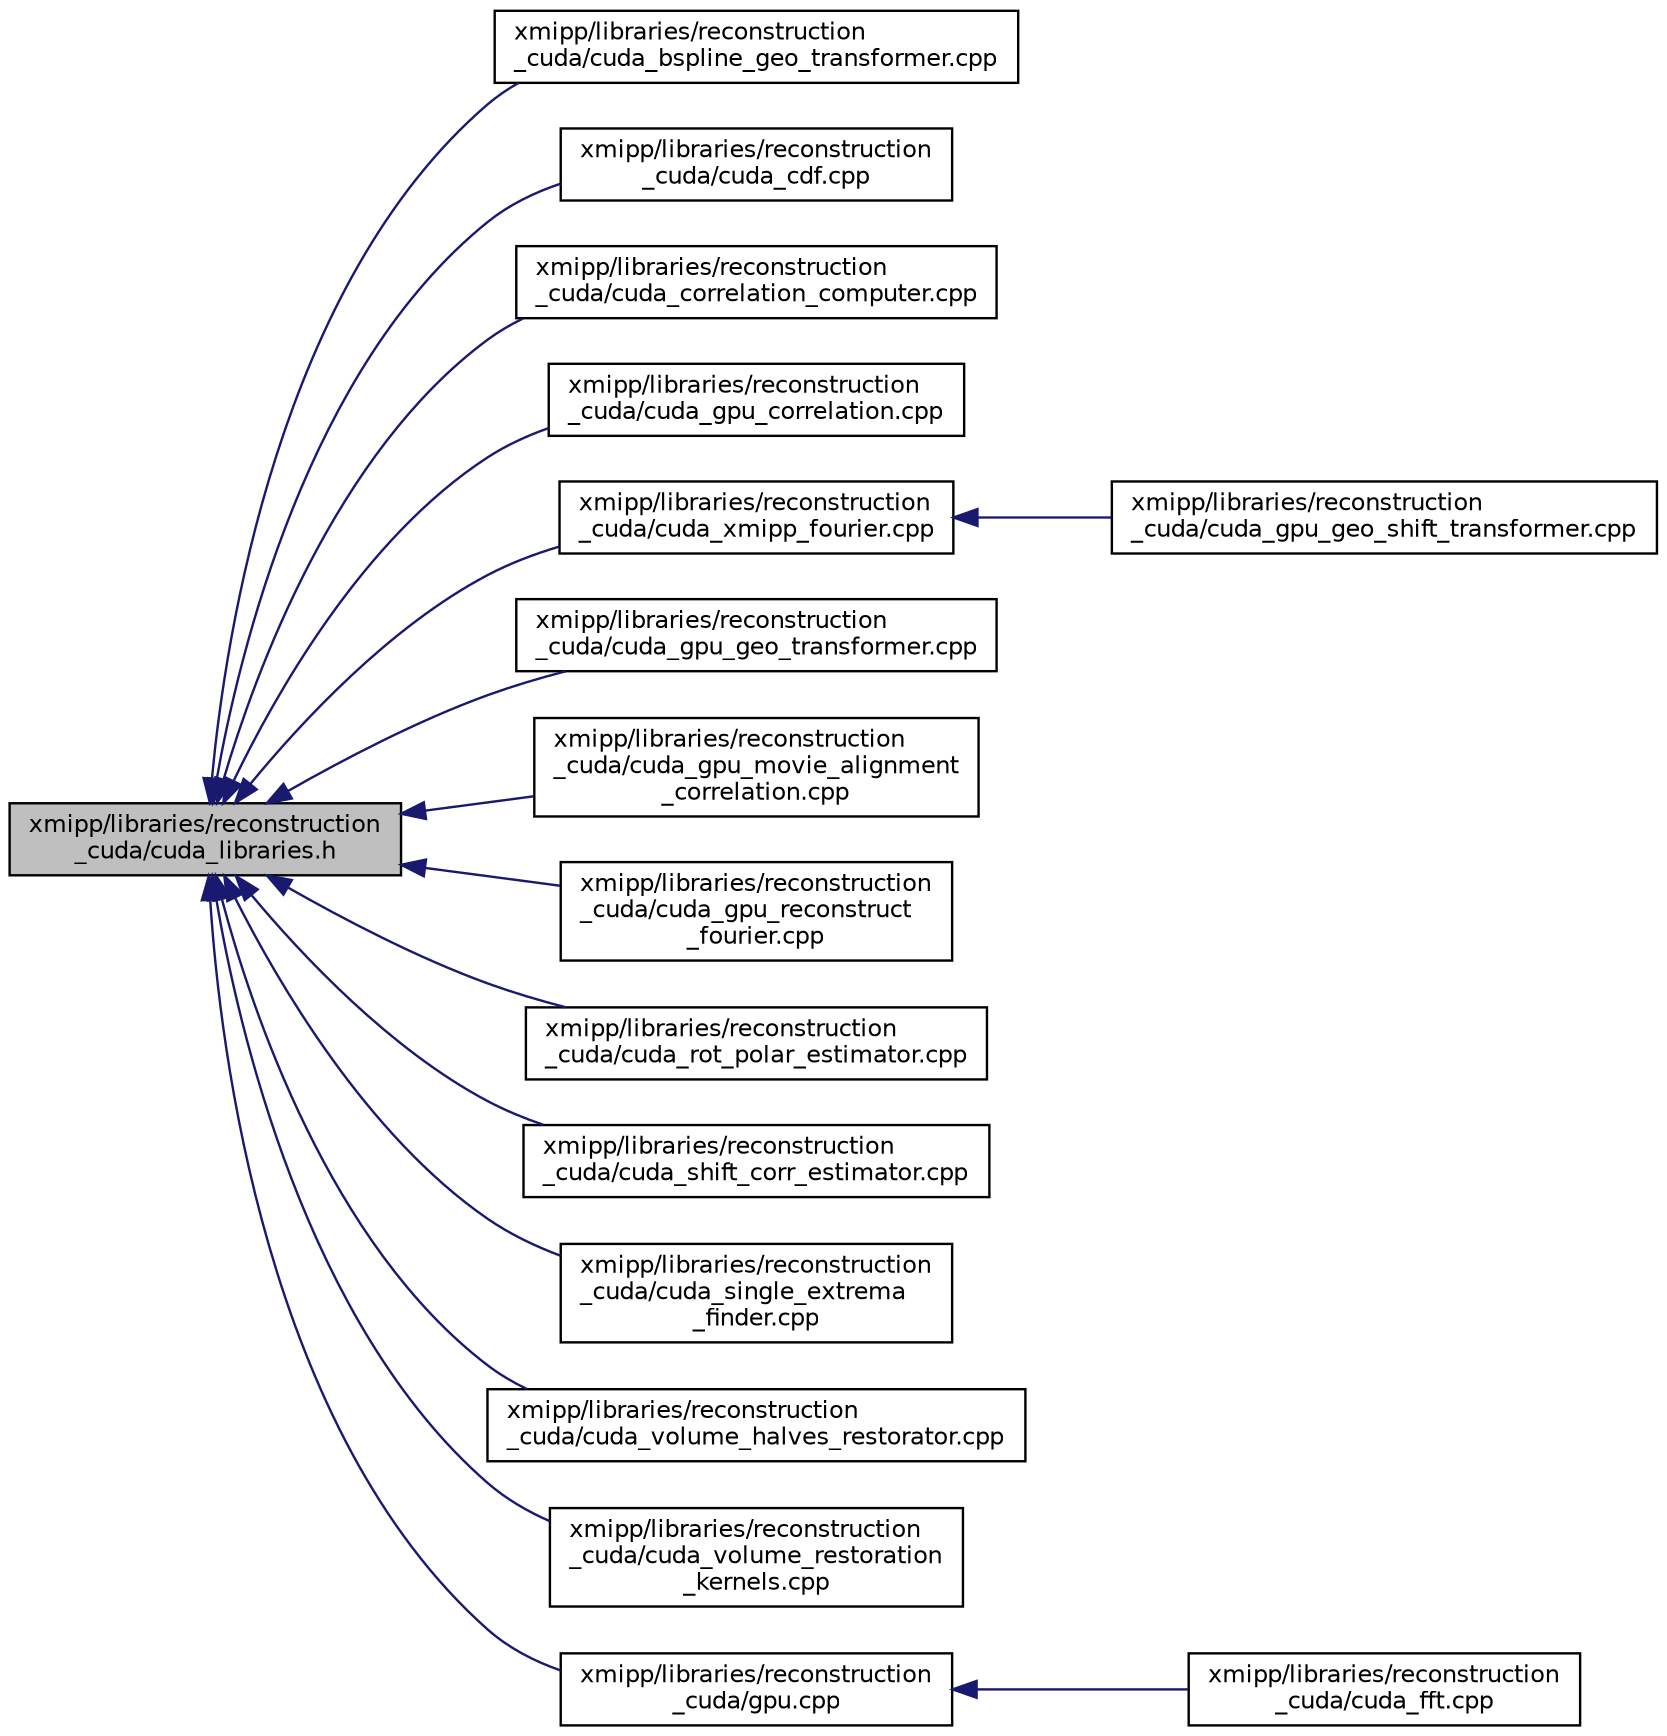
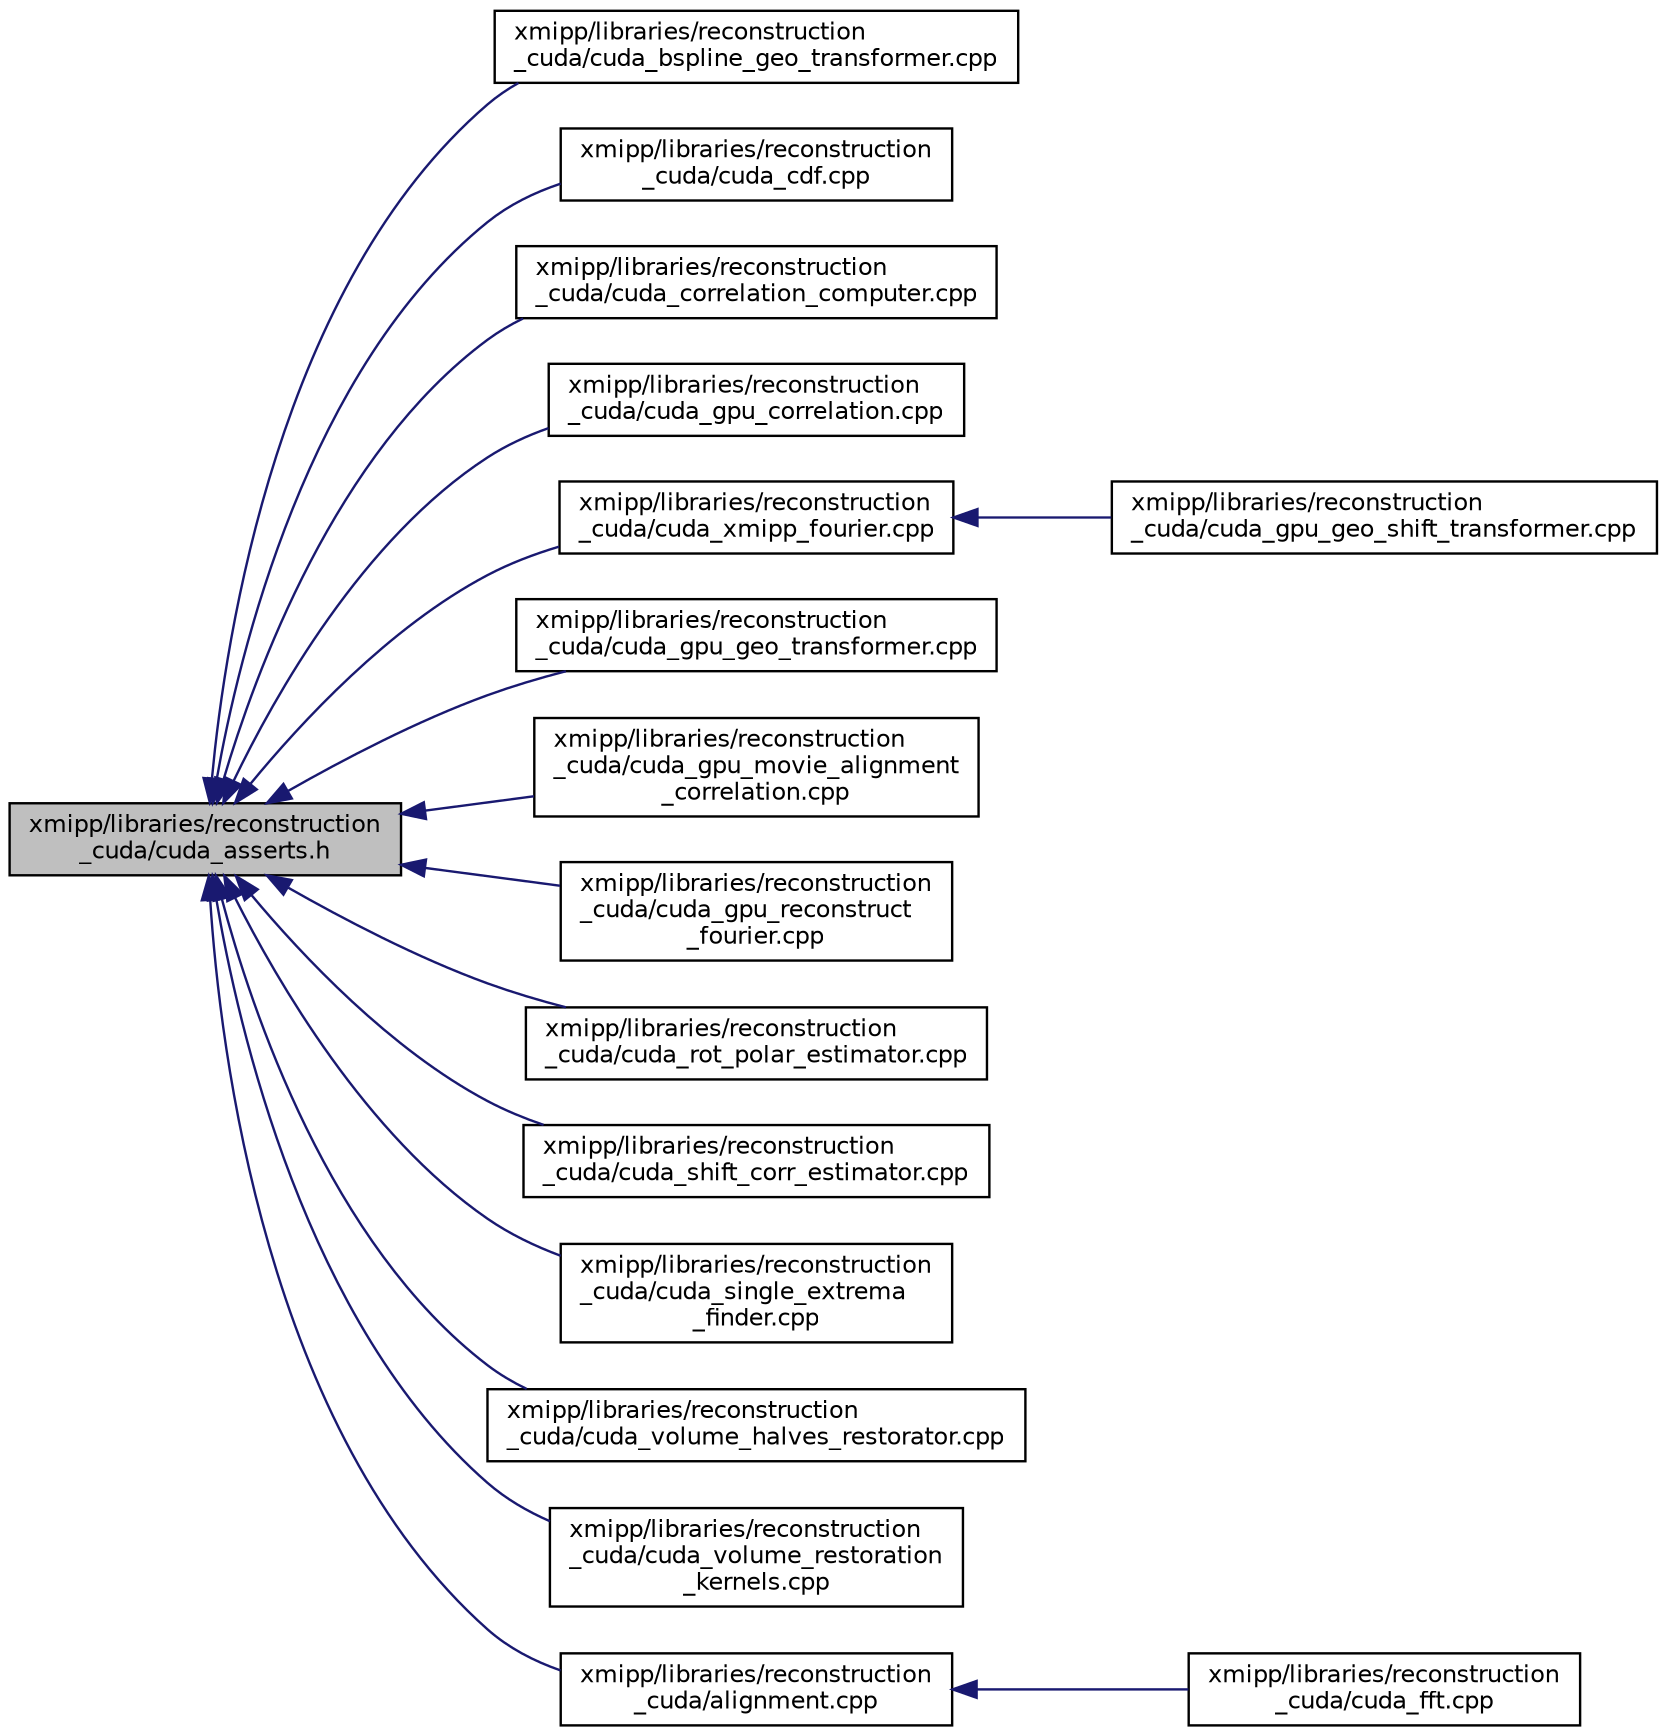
  digraph {
    rankdir=LR
    node [color=black fillcolor=white fontname=Helvetica fontsize=10 shape=record style=filled]
    edge [color=midnightblue dir=back fontname=Helvetica fontsize=10 labelfontname=Helvetica labelfontsize=10 style=solid]
-   n1 [fillcolor=grey75 fontcolor=black height=0.2 label="xmipp/libraries/reconstruction\l_cuda/cuda_libraries.h" width=0.4]
+   n1 [fillcolor=grey75 fontcolor=black height=0.2 label="xmipp/libraries/reconstruction\l_cuda/cuda_asserts.h" width=0.4]
    n2 [height=0.2 label="xmipp/libraries/reconstruction\l_cuda/cuda_bspline_geo_transformer.cpp" width=0.4]
    n3 [height=0.2 label="xmipp/libraries/reconstruction\l_cuda/cuda_cdf.cpp" width=0.4]
    n4 [height=0.2 label="xmipp/libraries/reconstruction\l_cuda/cuda_correlation_computer.cpp" width=0.4]
    n5 [height=0.2 label="xmipp/libraries/reconstruction\l_cuda/cuda_gpu_correlation.cpp" width=0.4]
    n6 [height=0.2 label="xmipp/libraries/reconstruction\l_cuda/cuda_xmipp_fourier.cpp" width=0.4]
    n7 [height=0.2 label="xmipp/libraries/reconstruction\l_cuda/cuda_gpu_geo_transformer.cpp" width=0.4]
    n8 [height=0.2 label="xmipp/libraries/reconstruction\l_cuda/cuda_gpu_movie_alignment\l_correlation.cpp" width=0.4]
    n9 [height=0.2 label="xmipp/libraries/reconstruction\l_cuda/cuda_gpu_reconstruct\l_fourier.cpp" width=0.4]
    n10 [height=0.2 label="xmipp/libraries/reconstruction\l_cuda/cuda_rot_polar_estimator.cpp" width=0.4]
    n11 [height=0.2 label="xmipp/libraries/reconstruction\l_cuda/cuda_shift_corr_estimator.cpp" width=0.4]
    n12 [height=0.2 label="xmipp/libraries/reconstruction\l_cuda/cuda_single_extrema\l_finder.cpp" width=0.4]
    n13 [height=0.2 label="xmipp/libraries/reconstruction\l_cuda/cuda_volume_halves_restorator.cpp" width=0.4]
    n14 [height=0.2 label="xmipp/libraries/reconstruction\l_cuda/cuda_volume_restoration\l_kernels.cpp" width=0.4]
-   n15 [height=0.2 label="xmipp/libraries/reconstruction\l_cuda/gpu.cpp" width=0.4]
+   n15 [height=0.2 label="xmipp/libraries/reconstruction\l_cuda/alignment.cpp" width=0.4]
    n16 [height=0.2 label="xmipp/libraries/reconstruction\l_cuda/cuda_fft.cpp" width=0.4]
    n17 [height=0.2 label="xmipp/libraries/reconstruction\l_cuda/cuda_gpu_geo_shift_transformer.cpp" width=0.4]
    n1 -> n2
    n1 -> n3
    n1 -> n4
    n1 -> n5
    n1 -> n6
    n1 -> n7
    n1 -> n8
    n1 -> n9
    n1 -> n10
    n1 -> n11
    n1 -> n12
    n1 -> n13
    n1 -> n14
    n1 -> n15
    n6 -> n17
    n15 -> n16
  }
